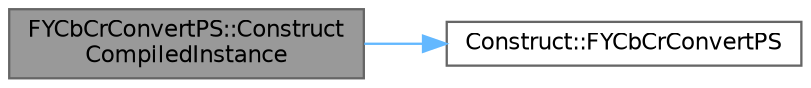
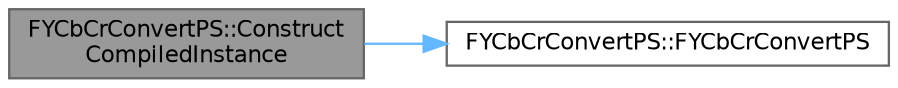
  digraph {
    rankdir=LR
    node [fontname=Helvetica fontsize=10 shape=box style=filled]
    n1 [color=gray40 fillcolor=grey60 fontcolor=black height=0.2 label="FYCbCrConvertPS::Construct\lCompiledInstance" width=0.4]
-   n2 [color=grey40 fillcolor=white height=0.2 label="Construct::FYCbCrConvertPS" width=0.4]
+   n2 [color=grey40 fillcolor=white height=0.2 label="FYCbCrConvertPS::FYCbCrConvertPS" width=0.4]
    n1 -> n2 [color=steelblue1 fontname=Helvetica fontsize=10 labelfontname=Helvetica labelfontsize=10 style=solid]
  }
